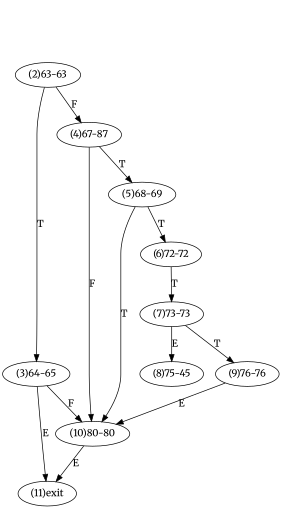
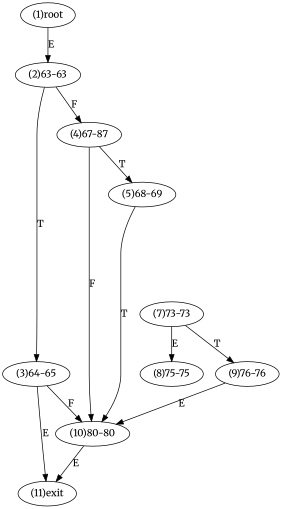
  digraph {
    fontname=Merriweather
    node [fontname=Merriweather]
    edge [fontname=Merriweather]
+   n1 [label="(1)root"]
    n2 [label="(2)63-63"]
    n3 [label="(3)64-65"]
    n4 [label="(4)67-87"]
    n5 [label="(11)exit"]
    n6 [label="(10)80-80"]
    n7 [label="(5)68-69"]
-   n8 [label="(6)72-72"]
    n9 [label="(7)73-73"]
-   n10 [label="(8)75-45"]
+   n10 [label="(8)75-75"]
    n11 [label="(9)76-76"]
+   n1 -> n2 [label=E]
    n2 -> n3 [label=T]
    n2 -> n4 [label=F]
    n3 -> n5 [label=E]
    n3 -> n6 [label=F]
    n4 -> n6 [label=F]
    n4 -> n7 [label=T]
    n6 -> n5 [label=E]
    n7 -> n6 [label=T]
-   n7 -> n8 [label=T]
-   n8 -> n9 [label=T]
    n9 -> n10 [label=E]
    n9 -> n11 [label=T]
    n11 -> n6 [label=E]
  }
